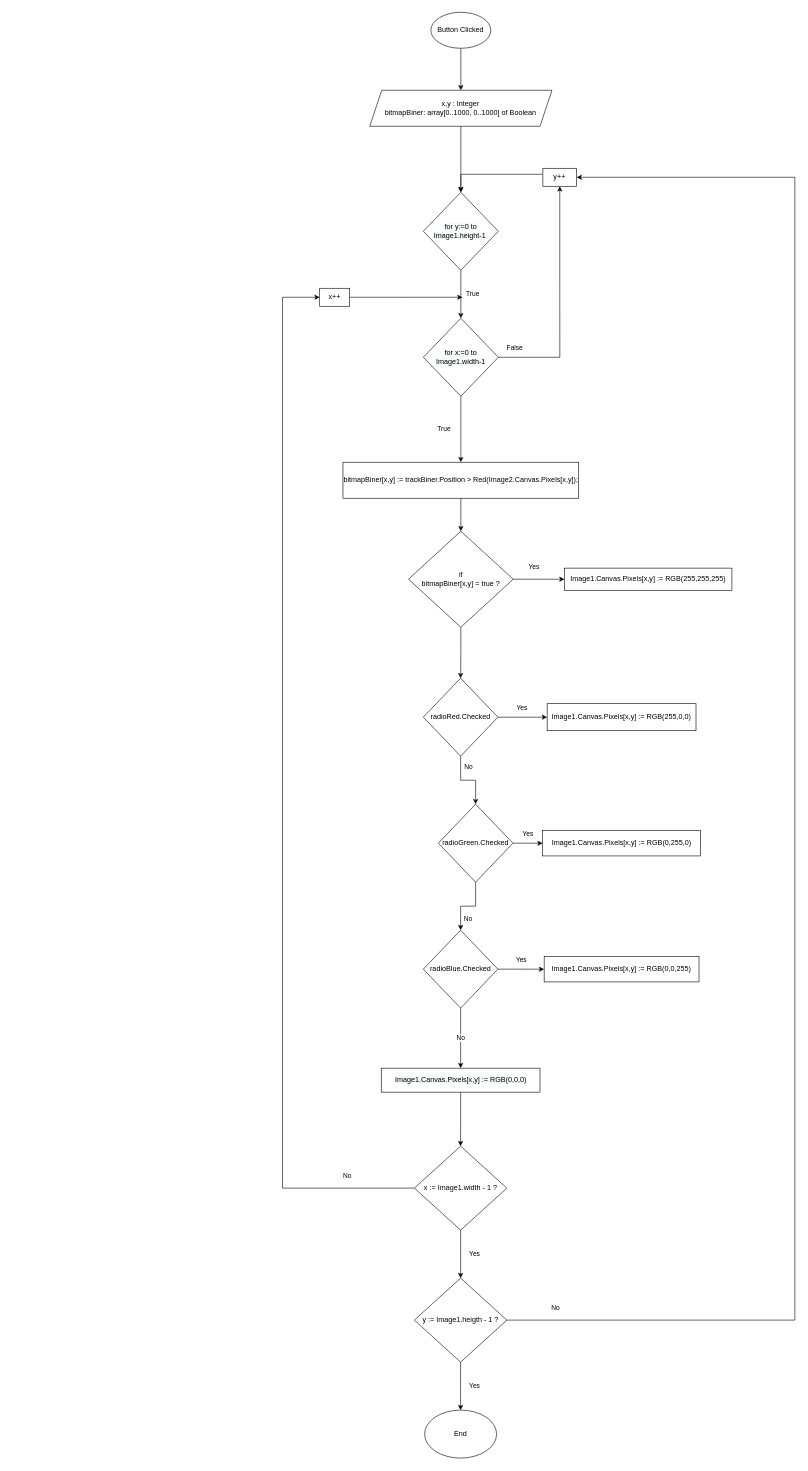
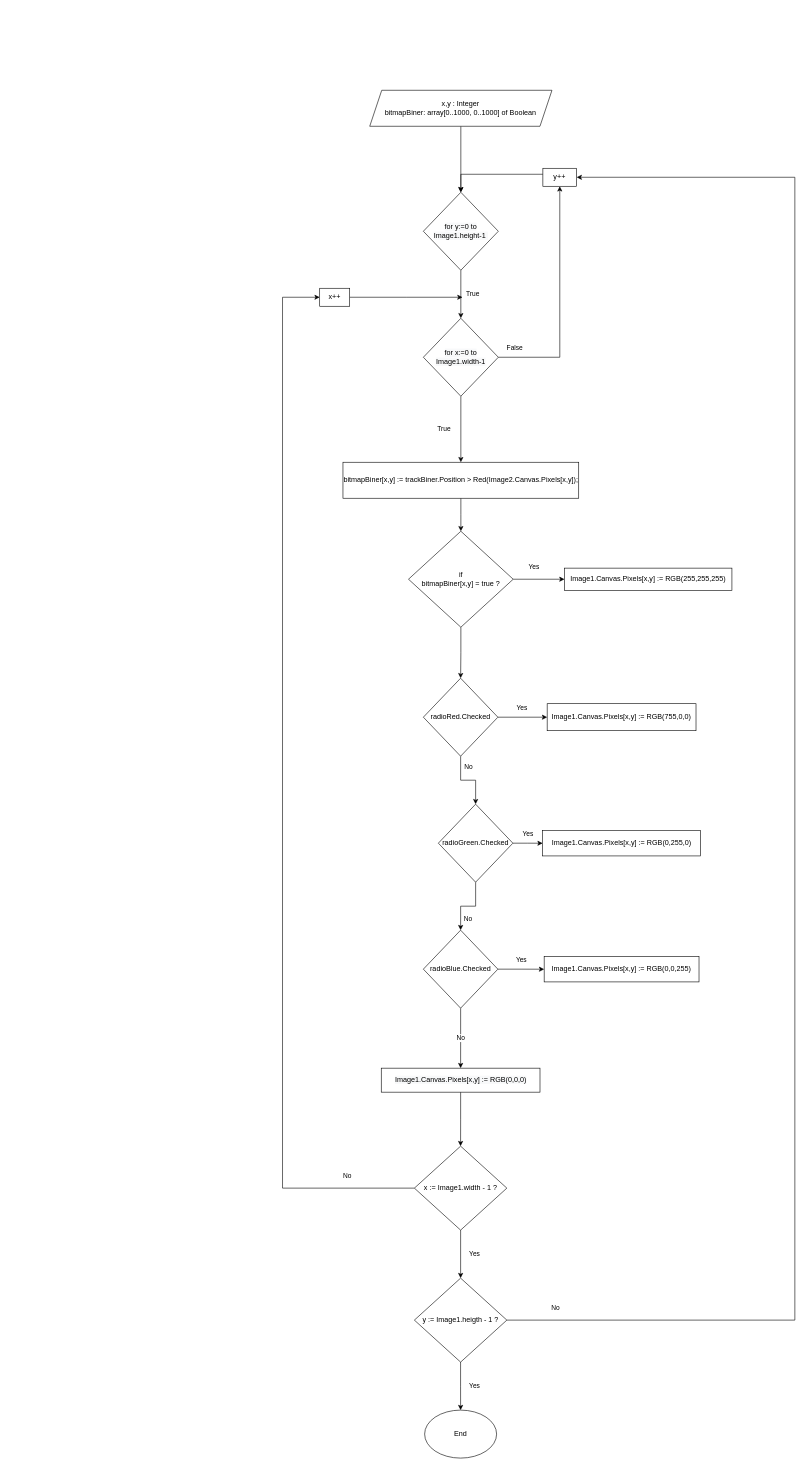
  <mxCell id="0" />
  <mxCell id="1" parent="0" />
- <mxCell id="2" value="" style="edgeStyle=orthogonalEdgeStyle;rounded=0;orthogonalLoop=1;jettySize=auto;html=1;" parent="1" source="3" target="13" edge="1"><mxGeometry relative="1" as="geometry" /></mxCell>
- <mxCell id="3" value="Button Clicked" style="ellipse;whiteSpace=wrap;html=1;" parent="1" vertex="1"><mxGeometry x="717.25" y="20" width="100" height="60" as="geometry" /></mxCell>
  <mxCell id="4" value="" style="edgeStyle=orthogonalEdgeStyle;rounded=0;orthogonalLoop=1;jettySize=auto;html=1;" parent="1" edge="1"><mxGeometry relative="1" as="geometry"><Array as="points"><mxPoint x="20" y="675" /><mxPoint x="20" y="1270" /></Array><mxPoint x="337.5" y="675" as="sourcePoint" /></mxGeometry></mxCell>
  <mxCell id="5" style="edgeStyle=orthogonalEdgeStyle;rounded=0;orthogonalLoop=1;jettySize=auto;html=1;exitX=1;exitY=0.5;exitDx=0;exitDy=0;entryX=1;entryY=0.5;entryDx=0;entryDy=0;" parent="1" edge="1"><mxGeometry relative="1" as="geometry"><Array as="points"><mxPoint x="780" y="1080" /><mxPoint x="780" y="865" /></Array><mxPoint x="462.5" y="865" as="targetPoint" /></mxGeometry></mxCell>
  <mxCell id="6" value="Yes" style="edgeStyle=orthogonalEdgeStyle;rounded=0;orthogonalLoop=1;jettySize=auto;html=1;entryX=0;entryY=0.5;entryDx=0;entryDy=0;" parent="1" source="8" target="9" edge="1"><mxGeometry x="-0.175" y="20" relative="1" as="geometry"><mxPoint x="630" y="785" as="targetPoint" /><mxPoint x="-1" as="offset" /></mxGeometry></mxCell>
  <mxCell id="7" value="" style="edgeStyle=orthogonalEdgeStyle;rounded=0;orthogonalLoop=1;jettySize=auto;html=1;" edge="1" parent="1" source="8" target="34"><mxGeometry relative="1" as="geometry" /></mxCell>
  <mxCell id="8" value="if&lt;br&gt;bitmapBiner[x,y] = true ?" style="rhombus;whiteSpace=wrap;html=1;" parent="1" vertex="1"><mxGeometry x="680.01" y="885" width="174.5" height="160" as="geometry" /></mxCell>
  <mxCell id="9" value="Image1.Canvas.Pixels[x,y] := RGB(255,255,255)" style="whiteSpace=wrap;html=1;" parent="1" vertex="1"><mxGeometry x="940" y="946.5" width="279.12" height="37" as="geometry" /></mxCell>
  <mxCell id="10" value="" style="edgeStyle=orthogonalEdgeStyle;rounded=0;orthogonalLoop=1;jettySize=auto;html=1;" parent="1" source="11" target="25" edge="1"><mxGeometry relative="1" as="geometry" /></mxCell>
  <mxCell id="11" value="&lt;span style=&quot;color: rgb(0 , 0 , 0) ; font-family: &amp;#34;helvetica&amp;#34; ; font-size: 12px ; font-style: normal ; font-weight: 400 ; letter-spacing: normal ; text-align: center ; text-indent: 0px ; text-transform: none ; word-spacing: 0px ; background-color: rgb(248 , 249 , 250) ; display: inline ; float: none&quot;&gt;Image1.Canvas.Pixels[x,y] := RGB(0,0,0)&lt;/span&gt;" style="whiteSpace=wrap;html=1;" parent="1" vertex="1"><mxGeometry x="634.57" y="1780" width="264.62" height="40" as="geometry" /></mxCell>
  <mxCell id="12" value="" style="edgeStyle=orthogonalEdgeStyle;rounded=0;orthogonalLoop=1;jettySize=auto;html=1;entryX=0.5;entryY=0;entryDx=0;entryDy=0;" parent="1" source="13" target="15" edge="1"><mxGeometry relative="1" as="geometry"><mxPoint x="777.25" y="360" as="targetPoint" /></mxGeometry></mxCell>
  <mxCell id="13" value="x,y : Integer&lt;br&gt;bitmapBiner: array[0..1000, 0..1000] of Boolean" style="shape=parallelogram;perimeter=parallelogramPerimeter;whiteSpace=wrap;html=1;fixedSize=1;" parent="1" vertex="1"><mxGeometry x="615.38" y="150" width="303.75" height="60" as="geometry" /></mxCell>
  <mxCell id="14" value="True" style="edgeStyle=orthogonalEdgeStyle;rounded=0;orthogonalLoop=1;jettySize=auto;html=1;" parent="1" source="15" target="18" edge="1"><mxGeometry y="20" relative="1" as="geometry"><mxPoint as="offset" /></mxGeometry></mxCell>
  <mxCell id="15" value="&lt;span style=&quot;color: rgb(0 , 0 , 0) ; font-family: &amp;#34;helvetica&amp;#34; ; font-size: 12px ; font-style: normal ; font-weight: 400 ; letter-spacing: normal ; text-align: center ; text-indent: 0px ; text-transform: none ; word-spacing: 0px ; background-color: rgb(248 , 249 , 250) ; display: inline ; float: none&quot;&gt;for y:=0 to Image1.height-1&amp;nbsp;&lt;/span&gt;" style="rhombus;whiteSpace=wrap;html=1;" parent="1" vertex="1"><mxGeometry x="704.75" y="320" width="125" height="130" as="geometry" /></mxCell>
  <mxCell id="16" value="False" style="edgeStyle=orthogonalEdgeStyle;rounded=0;orthogonalLoop=1;jettySize=auto;html=1;exitX=1;exitY=0.5;exitDx=0;exitDy=0;entryX=0.5;entryY=1;entryDx=0;entryDy=0;" parent="1" source="18" target="20" edge="1"><mxGeometry x="-0.863" y="15" relative="1" as="geometry"><mxPoint x="890" y="450" as="targetPoint" /><Array as="points"><mxPoint x="932" y="595" /></Array><mxPoint as="offset" /></mxGeometry></mxCell>
  <mxCell id="17" value="True" style="edgeStyle=orthogonalEdgeStyle;rounded=0;orthogonalLoop=1;jettySize=auto;html=1;entryX=0.5;entryY=0;entryDx=0;entryDy=0;" parent="1" source="18" target="31" edge="1"><mxGeometry x="-0.005" y="-27" relative="1" as="geometry"><mxPoint x="767" y="710" as="targetPoint" /><Array as="points" /><mxPoint x="-1" as="offset" /></mxGeometry></mxCell>
  <mxCell id="18" value="&lt;span style=&quot;color: rgb(0 , 0 , 0) ; font-family: &amp;#34;helvetica&amp;#34; ; font-size: 12px ; font-style: normal ; font-weight: 400 ; letter-spacing: normal ; text-align: center ; text-indent: 0px ; text-transform: none ; word-spacing: 0px ; background-color: rgb(248 , 249 , 250) ; display: inline ; float: none&quot;&gt;for x:=0 to Image1.width-1&lt;/span&gt;" style="rhombus;whiteSpace=wrap;html=1;" parent="1" vertex="1"><mxGeometry x="704.75" y="530" width="125" height="130" as="geometry" /></mxCell>
  <mxCell id="19" style="edgeStyle=orthogonalEdgeStyle;rounded=0;orthogonalLoop=1;jettySize=auto;html=1;entryX=0.5;entryY=0;entryDx=0;entryDy=0;" parent="1" source="20" target="15" edge="1"><mxGeometry relative="1" as="geometry"><mxPoint x="770" y="285" as="targetPoint" /><Array as="points"><mxPoint x="767" y="290" /></Array></mxGeometry></mxCell>
  <mxCell id="20" value="y++" style="rounded=0;whiteSpace=wrap;html=1;" parent="1" vertex="1"><mxGeometry x="904" y="280" width="56.37" height="30" as="geometry" /></mxCell>
  <mxCell id="21" style="edgeStyle=orthogonalEdgeStyle;rounded=0;orthogonalLoop=1;jettySize=auto;html=1;exitX=1;exitY=0.5;exitDx=0;exitDy=0;" parent="1" source="22" edge="1"><mxGeometry relative="1" as="geometry"><mxPoint x="770" y="495" as="targetPoint" /></mxGeometry></mxCell>
  <mxCell id="22" value="x++" style="rounded=0;whiteSpace=wrap;html=1;" parent="1" vertex="1"><mxGeometry x="532" y="480" width="50" height="30" as="geometry" /></mxCell>
  <mxCell id="23" value="Yes" style="edgeStyle=orthogonalEdgeStyle;rounded=0;orthogonalLoop=1;jettySize=auto;html=1;" parent="1" source="25" target="28" edge="1"><mxGeometry y="23" relative="1" as="geometry"><mxPoint as="offset" /></mxGeometry></mxCell>
  <mxCell id="24" value="No" style="edgeStyle=orthogonalEdgeStyle;rounded=0;orthogonalLoop=1;jettySize=auto;html=1;exitX=0;exitY=0.5;exitDx=0;exitDy=0;entryX=0;entryY=0.5;entryDx=0;entryDy=0;" parent="1" source="25" target="22" edge="1"><mxGeometry x="-0.873" y="-20" relative="1" as="geometry"><mxPoint x="570.76" y="1335" as="targetPoint" /><mxPoint as="offset" /><Array as="points"><mxPoint x="470" y="1980" /><mxPoint x="470" y="495" /></Array></mxGeometry></mxCell>
  <mxCell id="25" value="x := Image1.width - 1 ?" style="rhombus;whiteSpace=wrap;html=1;" parent="1" vertex="1"><mxGeometry x="689.81" y="1910" width="154.13" height="140" as="geometry" /></mxCell>
  <mxCell id="26" value="Yes" style="edgeStyle=orthogonalEdgeStyle;rounded=0;orthogonalLoop=1;jettySize=auto;html=1;" parent="1" source="28" target="29" edge="1"><mxGeometry x="0.002" y="23" relative="1" as="geometry"><mxPoint y="-1" as="offset" /></mxGeometry></mxCell>
  <mxCell id="27" value="No" style="edgeStyle=orthogonalEdgeStyle;rounded=0;orthogonalLoop=1;jettySize=auto;html=1;entryX=1;entryY=0.5;entryDx=0;entryDy=0;" parent="1" source="28" target="20" edge="1"><mxGeometry x="-0.941" y="20" relative="1" as="geometry"><mxPoint x="974.13" y="1120" as="targetPoint" /><Array as="points"><mxPoint x="1324" y="2200" /><mxPoint x="1324" y="295" /></Array><mxPoint as="offset" /></mxGeometry></mxCell>
  <mxCell id="28" value="y := Image1.heigth - 1 ?" style="rhombus;whiteSpace=wrap;html=1;" parent="1" vertex="1"><mxGeometry x="689.81" y="2130" width="154.13" height="140" as="geometry" /></mxCell>
  <mxCell id="29" value="End" style="ellipse;whiteSpace=wrap;html=1;" parent="1" vertex="1"><mxGeometry x="706.875" y="2350" width="120" height="80" as="geometry" /></mxCell>
  <mxCell id="30" value="" style="edgeStyle=orthogonalEdgeStyle;rounded=0;orthogonalLoop=1;jettySize=auto;html=1;" parent="1" source="31" target="8" edge="1"><mxGeometry relative="1" as="geometry" /></mxCell>
  <mxCell id="31" value="bitmapBiner[x,y] := trackBiner.Position &gt; Red(Image2.Canvas.Pixels[x,y]);" style="rounded=0;whiteSpace=wrap;html=1;" parent="1" vertex="1"><mxGeometry x="570.76" y="770" width="393" height="60" as="geometry" /></mxCell>
  <mxCell id="32" value="Yes" style="edgeStyle=orthogonalEdgeStyle;rounded=0;orthogonalLoop=1;jettySize=auto;html=1;" edge="1" parent="1" source="34" target="35"><mxGeometry x="-0.02" y="15" relative="1" as="geometry"><mxPoint as="offset" /></mxGeometry></mxCell>
  <mxCell id="33" value="No" style="edgeStyle=orthogonalEdgeStyle;rounded=0;orthogonalLoop=1;jettySize=auto;html=1;" edge="1" parent="1" source="34" target="38"><mxGeometry y="22" relative="1" as="geometry"><mxPoint as="offset" /></mxGeometry></mxCell>
  <mxCell id="34" value="radioRed.Checked" style="rhombus;whiteSpace=wrap;html=1;" vertex="1" parent="1"><mxGeometry x="704.75" y="1130" width="124.25" height="130" as="geometry" /></mxCell>
- <mxCell id="35" value="Image1.Canvas.Pixels[x,y] := RGB(255,0,0)" style="whiteSpace=wrap;html=1;" vertex="1" parent="1"><mxGeometry x="911.13" y="1172.5" width="248.12" height="45" as="geometry" /></mxCell>
+ <mxCell id="35" value="Image1.Canvas.Pixels[x,y] := RGB(755,0,0)" style="whiteSpace=wrap;html=1;" vertex="1" parent="1"><mxGeometry x="911.13" y="1172.5" width="248.12" height="45" as="geometry" /></mxCell>
  <mxCell id="36" value="No" style="edgeStyle=orthogonalEdgeStyle;rounded=0;orthogonalLoop=1;jettySize=auto;html=1;" edge="1" parent="1" source="38" target="41"><mxGeometry y="22" relative="1" as="geometry"><mxPoint as="offset" /></mxGeometry></mxCell>
  <mxCell id="37" value="Yes" style="edgeStyle=orthogonalEdgeStyle;rounded=0;orthogonalLoop=1;jettySize=auto;html=1;" edge="1" parent="1" source="38" target="42"><mxGeometry x="0.001" y="15" relative="1" as="geometry"><mxPoint as="offset" /></mxGeometry></mxCell>
  <mxCell id="38" value="radioGreen.Checked" style="rhombus;whiteSpace=wrap;html=1;" vertex="1" parent="1"><mxGeometry x="729.75" y="1340" width="124.25" height="130" as="geometry" /></mxCell>
  <mxCell id="39" value="Yes" style="edgeStyle=orthogonalEdgeStyle;rounded=0;orthogonalLoop=1;jettySize=auto;html=1;" edge="1" parent="1" source="41" target="43"><mxGeometry x="0.001" y="15" relative="1" as="geometry"><mxPoint as="offset" /></mxGeometry></mxCell>
  <mxCell id="40" value="No" style="edgeStyle=orthogonalEdgeStyle;rounded=0;orthogonalLoop=1;jettySize=auto;html=1;entryX=0.5;entryY=0;entryDx=0;entryDy=0;" edge="1" parent="1" source="41" target="11"><mxGeometry relative="1" as="geometry"><mxPoint x="766.5" y="1770" as="targetPoint" /></mxGeometry></mxCell>
  <mxCell id="41" value="radioBlue.Checked" style="rhombus;whiteSpace=wrap;html=1;" vertex="1" parent="1"><mxGeometry x="704.75" y="1550" width="124.25" height="130" as="geometry" /></mxCell>
  <mxCell id="42" value="Image1.Canvas.Pixels[x,y] := RGB(0,255,0)" style="whiteSpace=wrap;html=1;" vertex="1" parent="1"><mxGeometry x="903.63" y="1383.75" width="263.12" height="42.5" as="geometry" /></mxCell>
  <mxCell id="43" value="Image1.Canvas.Pixels[x,y] := RGB(0,0,255)" style="whiteSpace=wrap;html=1;" vertex="1" parent="1"><mxGeometry x="906.13" y="1593.75" width="258.13" height="42.5" as="geometry" /></mxCell>
